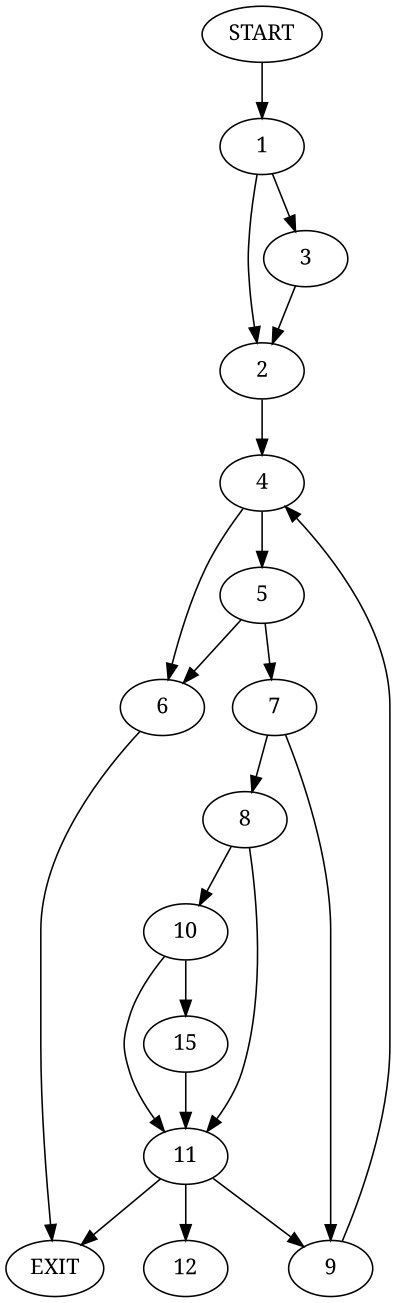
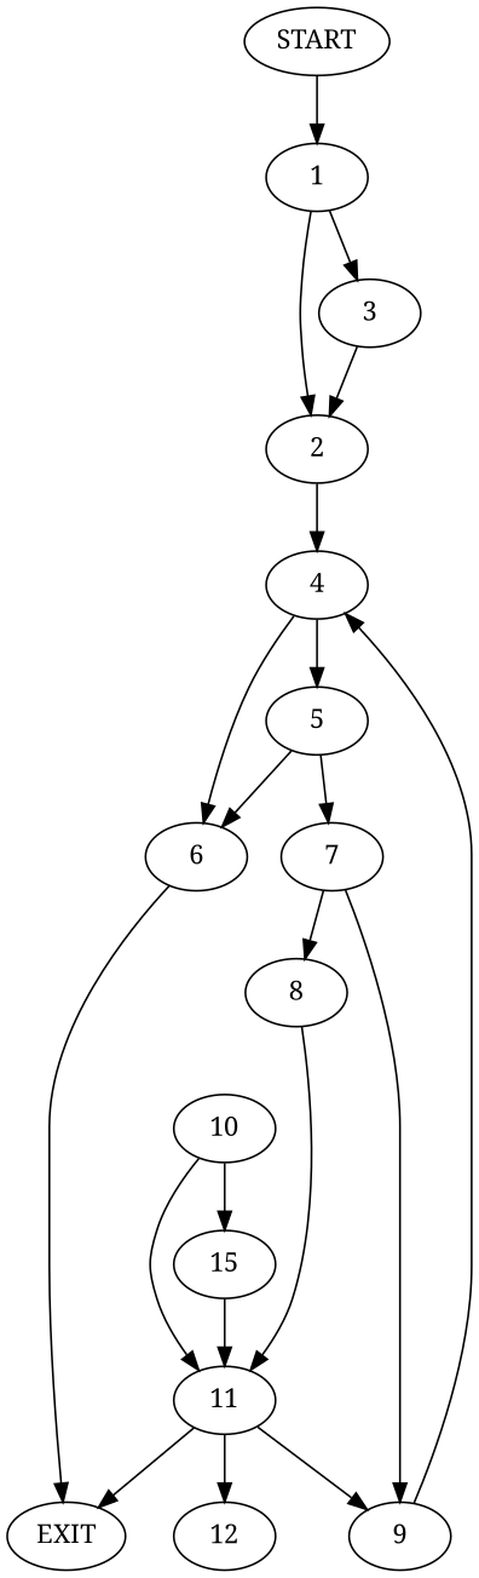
  digraph {
    fontname="Noto Serif"
    node [fontname="Noto Serif"]
    edge [fontname="Noto Serif"]
    n1 [label=START]
    1
    2
    3
    n5 [label=EXIT]
    4
    5
    6
    7
    8
    9
    10
    11
    n14 [label=15]
    12
    n1 -> 1
    1 -> 2
    1 -> 3
    2 -> 4
    3 -> 2
    4 -> 5
    4 -> 6
    5 -> 6
    5 -> 7
    6 -> n5
    7 -> 8
    7 -> 9
-   8 -> 10
    8 -> 11
    9 -> 4
    10 -> 11
    10 -> n14
    11 -> n5
    11 -> 9
    11 -> 12
    n14 -> 11
  }
